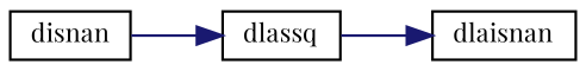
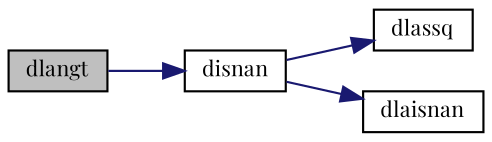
  digraph {
    fontname="Playfair Display"
    rankdir=LR
    node [color=black fillcolor=white fontname="Playfair Display" fontsize=10 shape=record style=filled]
    edge [color=midnightblue fontname="Playfair Display" fontsize=10 labelfontname=Helvetica labelfontsize=10 style=solid]
+   n1 [fillcolor=grey75 fontcolor=black height=0.2 label=dlangt width=0.4]
    n2 [height=0.2 label=disnan width=0.4]
    n3 [height=0.2 label=dlassq width=0.4]
    n4 [height=0.2 label=dlaisnan width=0.4]
+   n1 -> n2
    n2 -> n3
-   n3 -> n4
+   n2 -> n4
  }
